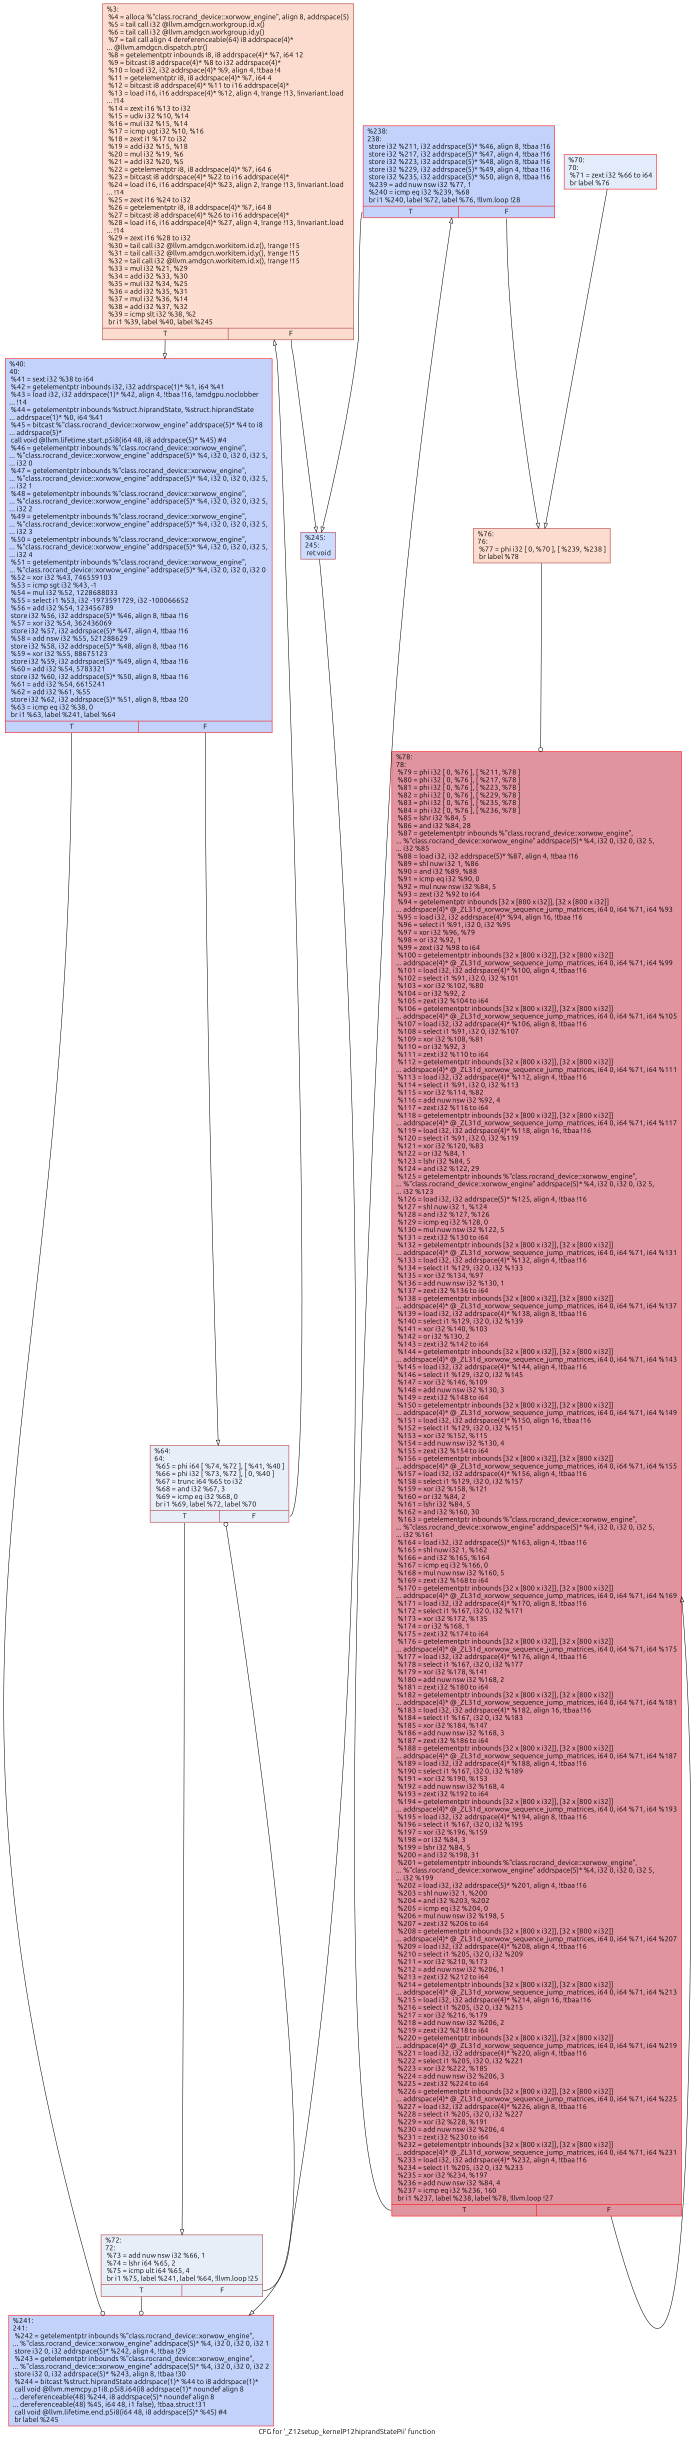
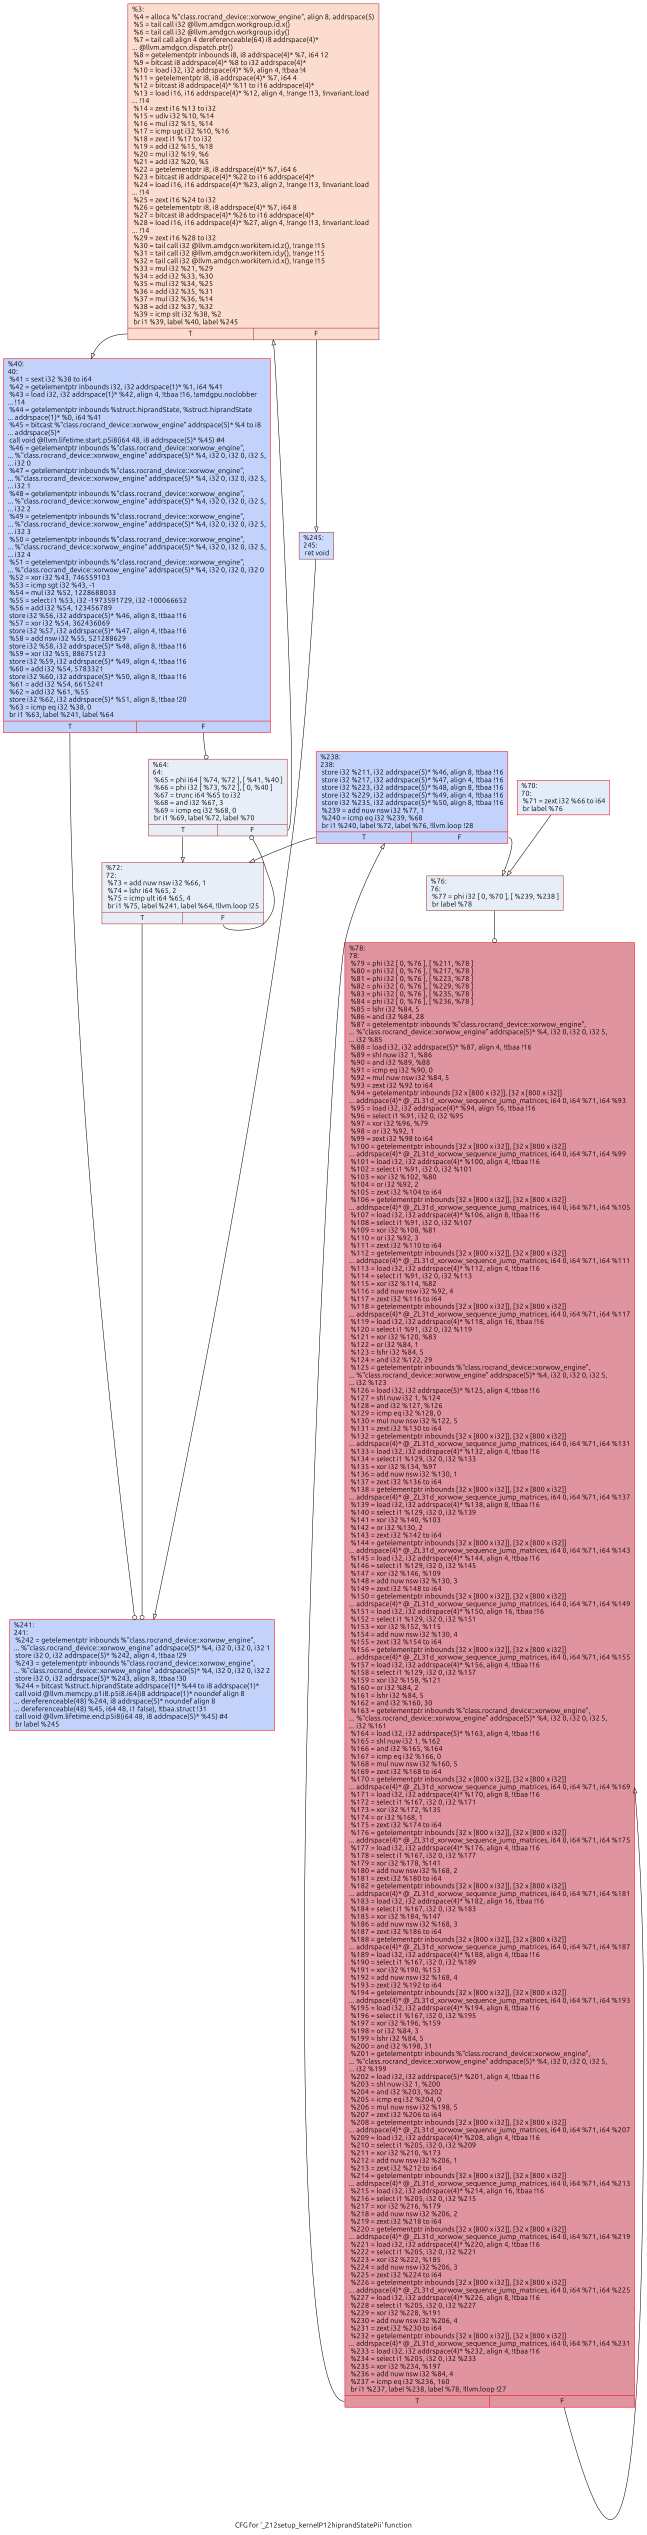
  digraph {
    fontname=Ubuntu
    label="CFG for '_Z12setup_kernelP12hiprandStatePii' function"
    node [color=brown fillcolor="#779af770" fontname=Ubuntu shape=record style=filled]
    edge [arrowhead=onormal fontname=Ubuntu tailport=s0]
    n1 [fillcolor="#f7af9170" label="{%3:\l  %4 = alloca %\"class.rocrand_device::xorwow_engine\", align 8, addrspace(5)\l  %5 = tail call i32 @llvm.amdgcn.workgroup.id.x()\l  %6 = tail call i32 @llvm.amdgcn.workgroup.id.y()\l  %7 = tail call align 4 dereferenceable(64) i8 addrspace(4)*\l... @llvm.amdgcn.dispatch.ptr()\l  %8 = getelementptr inbounds i8, i8 addrspace(4)* %7, i64 12\l  %9 = bitcast i8 addrspace(4)* %8 to i32 addrspace(4)*\l  %10 = load i32, i32 addrspace(4)* %9, align 4, !tbaa !4\l  %11 = getelementptr i8, i8 addrspace(4)* %7, i64 4\l  %12 = bitcast i8 addrspace(4)* %11 to i16 addrspace(4)*\l  %13 = load i16, i16 addrspace(4)* %12, align 4, !range !13, !invariant.load\l... !14\l  %14 = zext i16 %13 to i32\l  %15 = udiv i32 %10, %14\l  %16 = mul i32 %15, %14\l  %17 = icmp ugt i32 %10, %16\l  %18 = zext i1 %17 to i32\l  %19 = add i32 %15, %18\l  %20 = mul i32 %19, %6\l  %21 = add i32 %20, %5\l  %22 = getelementptr i8, i8 addrspace(4)* %7, i64 6\l  %23 = bitcast i8 addrspace(4)* %22 to i16 addrspace(4)*\l  %24 = load i16, i16 addrspace(4)* %23, align 2, !range !13, !invariant.load\l... !14\l  %25 = zext i16 %24 to i32\l  %26 = getelementptr i8, i8 addrspace(4)* %7, i64 8\l  %27 = bitcast i8 addrspace(4)* %26 to i16 addrspace(4)*\l  %28 = load i16, i16 addrspace(4)* %27, align 4, !range !13, !invariant.load\l... !14\l  %29 = zext i16 %28 to i32\l  %30 = tail call i32 @llvm.amdgcn.workitem.id.z(), !range !15\l  %31 = tail call i32 @llvm.amdgcn.workitem.id.y(), !range !15\l  %32 = tail call i32 @llvm.amdgcn.workitem.id.x(), !range !15\l  %33 = mul i32 %21, %29\l  %34 = add i32 %33, %30\l  %35 = mul i32 %34, %25\l  %36 = add i32 %35, %31\l  %37 = mul i32 %36, %14\l  %38 = add i32 %37, %32\l  %39 = icmp slt i32 %38, %2\l  br i1 %39, label %40, label %245\l|{<s0>T|<s1>F}}"]
    n2 [color=red label="{%40:\l40:                                               \l  %41 = sext i32 %38 to i64\l  %42 = getelementptr inbounds i32, i32 addrspace(1)* %1, i64 %41\l  %43 = load i32, i32 addrspace(1)* %42, align 4, !tbaa !16, !amdgpu.noclobber\l... !14\l  %44 = getelementptr inbounds %struct.hiprandState, %struct.hiprandState\l... addrspace(1)* %0, i64 %41\l  %45 = bitcast %\"class.rocrand_device::xorwow_engine\" addrspace(5)* %4 to i8\l... addrspace(5)*\l  call void @llvm.lifetime.start.p5i8(i64 48, i8 addrspace(5)* %45) #4\l  %46 = getelementptr inbounds %\"class.rocrand_device::xorwow_engine\",\l... %\"class.rocrand_device::xorwow_engine\" addrspace(5)* %4, i32 0, i32 0, i32 5,\l... i32 0\l  %47 = getelementptr inbounds %\"class.rocrand_device::xorwow_engine\",\l... %\"class.rocrand_device::xorwow_engine\" addrspace(5)* %4, i32 0, i32 0, i32 5,\l... i32 1\l  %48 = getelementptr inbounds %\"class.rocrand_device::xorwow_engine\",\l... %\"class.rocrand_device::xorwow_engine\" addrspace(5)* %4, i32 0, i32 0, i32 5,\l... i32 2\l  %49 = getelementptr inbounds %\"class.rocrand_device::xorwow_engine\",\l... %\"class.rocrand_device::xorwow_engine\" addrspace(5)* %4, i32 0, i32 0, i32 5,\l... i32 3\l  %50 = getelementptr inbounds %\"class.rocrand_device::xorwow_engine\",\l... %\"class.rocrand_device::xorwow_engine\" addrspace(5)* %4, i32 0, i32 0, i32 5,\l... i32 4\l  %51 = getelementptr inbounds %\"class.rocrand_device::xorwow_engine\",\l... %\"class.rocrand_device::xorwow_engine\" addrspace(5)* %4, i32 0, i32 0, i32 0\l  %52 = xor i32 %43, 746559103\l  %53 = icmp sgt i32 %43, -1\l  %54 = mul i32 %52, 1228688033\l  %55 = select i1 %53, i32 -1973591729, i32 -100066652\l  %56 = add i32 %54, 123456789\l  store i32 %56, i32 addrspace(5)* %46, align 8, !tbaa !16\l  %57 = xor i32 %54, 362436069\l  store i32 %57, i32 addrspace(5)* %47, align 4, !tbaa !16\l  %58 = add nsw i32 %55, 521288629\l  store i32 %58, i32 addrspace(5)* %48, align 8, !tbaa !16\l  %59 = xor i32 %55, 88675123\l  store i32 %59, i32 addrspace(5)* %49, align 4, !tbaa !16\l  %60 = add i32 %54, 5783321\l  store i32 %60, i32 addrspace(5)* %50, align 8, !tbaa !16\l  %61 = add i32 %54, 6615241\l  %62 = add i32 %61, %55\l  store i32 %62, i32 addrspace(5)* %51, align 8, !tbaa !20\l  %63 = icmp eq i32 %38, 0\l  br i1 %63, label %241, label %64\l|{<s0>T|<s1>F}}"]
    n3 [fillcolor="#8caffe70" label="{%245:\l245:                                              \l  ret void\l}"]
    n4 [color=red label="{%241:\l241:                                              \l  %242 = getelementptr inbounds %\"class.rocrand_device::xorwow_engine\",\l... %\"class.rocrand_device::xorwow_engine\" addrspace(5)* %4, i32 0, i32 0, i32 1\l  store i32 0, i32 addrspace(5)* %242, align 4, !tbaa !29\l  %243 = getelementptr inbounds %\"class.rocrand_device::xorwow_engine\",\l... %\"class.rocrand_device::xorwow_engine\" addrspace(5)* %4, i32 0, i32 0, i32 2\l  store i32 0, i32 addrspace(5)* %243, align 8, !tbaa !30\l  %244 = bitcast %struct.hiprandState addrspace(1)* %44 to i8 addrspace(1)*\l  call void @llvm.memcpy.p1i8.p5i8.i64(i8 addrspace(1)* noundef align 8\l... dereferenceable(48) %244, i8 addrspace(5)* noundef align 8\l... dereferenceable(48) %45, i64 48, i1 false), !tbaa.struct !31\l  call void @llvm.lifetime.end.p5i8(i64 48, i8 addrspace(5)* %45) #4\l  br label %245\l}"]
    n5 [fillcolor="#cbd8ee70" label="{%64:\l64:                                               \l  %65 = phi i64 [ %74, %72 ], [ %41, %40 ]\l  %66 = phi i32 [ %73, %72 ], [ 0, %40 ]\l  %67 = trunc i64 %65 to i32\l  %68 = and i32 %67, 3\l  %69 = icmp eq i32 %68, 0\l  br i1 %69, label %72, label %70\l|{<s0>T|<s1>F}}"]
    n6 [fillcolor="#cbd8ee70" label="{%72:\l72:                                               \l  %73 = add nuw nsw i32 %66, 1\l  %74 = lshr i64 %65, 2\l  %75 = icmp ult i64 %65, 4\l  br i1 %75, label %241, label %64, !llvm.loop !25\l|{<s0>T|<s1>F}}"]
    n7 [color=red fillcolor="#bfd3f670" label="{%70:\l70:                                               \l  %71 = zext i32 %66 to i64\l  br label %76\l}"]
-   n8 [fillcolor="#f7af9170" label="{%76:\l76:                                               \l  %77 = phi i32 [ 0, %70 ], [ %239, %238 ]\l  br label %78\l}"]
+   n8 [fillcolor="#cbd8ee70" label="{%76:\l76:                                               \l  %77 = phi i32 [ 0, %70 ], [ %239, %238 ]\l  br label %78\l}"]
    n9 [color=red fillcolor="#b70d2870" label="{%78:\l78:                                               \l  %79 = phi i32 [ 0, %76 ], [ %211, %78 ]\l  %80 = phi i32 [ 0, %76 ], [ %217, %78 ]\l  %81 = phi i32 [ 0, %76 ], [ %223, %78 ]\l  %82 = phi i32 [ 0, %76 ], [ %229, %78 ]\l  %83 = phi i32 [ 0, %76 ], [ %235, %78 ]\l  %84 = phi i32 [ 0, %76 ], [ %236, %78 ]\l  %85 = lshr i32 %84, 5\l  %86 = and i32 %84, 28\l  %87 = getelementptr inbounds %\"class.rocrand_device::xorwow_engine\",\l... %\"class.rocrand_device::xorwow_engine\" addrspace(5)* %4, i32 0, i32 0, i32 5,\l... i32 %85\l  %88 = load i32, i32 addrspace(5)* %87, align 4, !tbaa !16\l  %89 = shl nuw i32 1, %86\l  %90 = and i32 %89, %88\l  %91 = icmp eq i32 %90, 0\l  %92 = mul nuw nsw i32 %84, 5\l  %93 = zext i32 %92 to i64\l  %94 = getelementptr inbounds [32 x [800 x i32]], [32 x [800 x i32]]\l... addrspace(4)* @_ZL31d_xorwow_sequence_jump_matrices, i64 0, i64 %71, i64 %93\l  %95 = load i32, i32 addrspace(4)* %94, align 16, !tbaa !16\l  %96 = select i1 %91, i32 0, i32 %95\l  %97 = xor i32 %96, %79\l  %98 = or i32 %92, 1\l  %99 = zext i32 %98 to i64\l  %100 = getelementptr inbounds [32 x [800 x i32]], [32 x [800 x i32]]\l... addrspace(4)* @_ZL31d_xorwow_sequence_jump_matrices, i64 0, i64 %71, i64 %99\l  %101 = load i32, i32 addrspace(4)* %100, align 4, !tbaa !16\l  %102 = select i1 %91, i32 0, i32 %101\l  %103 = xor i32 %102, %80\l  %104 = or i32 %92, 2\l  %105 = zext i32 %104 to i64\l  %106 = getelementptr inbounds [32 x [800 x i32]], [32 x [800 x i32]]\l... addrspace(4)* @_ZL31d_xorwow_sequence_jump_matrices, i64 0, i64 %71, i64 %105\l  %107 = load i32, i32 addrspace(4)* %106, align 8, !tbaa !16\l  %108 = select i1 %91, i32 0, i32 %107\l  %109 = xor i32 %108, %81\l  %110 = or i32 %92, 3\l  %111 = zext i32 %110 to i64\l  %112 = getelementptr inbounds [32 x [800 x i32]], [32 x [800 x i32]]\l... addrspace(4)* @_ZL31d_xorwow_sequence_jump_matrices, i64 0, i64 %71, i64 %111\l  %113 = load i32, i32 addrspace(4)* %112, align 4, !tbaa !16\l  %114 = select i1 %91, i32 0, i32 %113\l  %115 = xor i32 %114, %82\l  %116 = add nuw nsw i32 %92, 4\l  %117 = zext i32 %116 to i64\l  %118 = getelementptr inbounds [32 x [800 x i32]], [32 x [800 x i32]]\l... addrspace(4)* @_ZL31d_xorwow_sequence_jump_matrices, i64 0, i64 %71, i64 %117\l  %119 = load i32, i32 addrspace(4)* %118, align 16, !tbaa !16\l  %120 = select i1 %91, i32 0, i32 %119\l  %121 = xor i32 %120, %83\l  %122 = or i32 %84, 1\l  %123 = lshr i32 %84, 5\l  %124 = and i32 %122, 29\l  %125 = getelementptr inbounds %\"class.rocrand_device::xorwow_engine\",\l... %\"class.rocrand_device::xorwow_engine\" addrspace(5)* %4, i32 0, i32 0, i32 5,\l... i32 %123\l  %126 = load i32, i32 addrspace(5)* %125, align 4, !tbaa !16\l  %127 = shl nuw i32 1, %124\l  %128 = and i32 %127, %126\l  %129 = icmp eq i32 %128, 0\l  %130 = mul nuw nsw i32 %122, 5\l  %131 = zext i32 %130 to i64\l  %132 = getelementptr inbounds [32 x [800 x i32]], [32 x [800 x i32]]\l... addrspace(4)* @_ZL31d_xorwow_sequence_jump_matrices, i64 0, i64 %71, i64 %131\l  %133 = load i32, i32 addrspace(4)* %132, align 4, !tbaa !16\l  %134 = select i1 %129, i32 0, i32 %133\l  %135 = xor i32 %134, %97\l  %136 = add nuw nsw i32 %130, 1\l  %137 = zext i32 %136 to i64\l  %138 = getelementptr inbounds [32 x [800 x i32]], [32 x [800 x i32]]\l... addrspace(4)* @_ZL31d_xorwow_sequence_jump_matrices, i64 0, i64 %71, i64 %137\l  %139 = load i32, i32 addrspace(4)* %138, align 8, !tbaa !16\l  %140 = select i1 %129, i32 0, i32 %139\l  %141 = xor i32 %140, %103\l  %142 = or i32 %130, 2\l  %143 = zext i32 %142 to i64\l  %144 = getelementptr inbounds [32 x [800 x i32]], [32 x [800 x i32]]\l... addrspace(4)* @_ZL31d_xorwow_sequence_jump_matrices, i64 0, i64 %71, i64 %143\l  %145 = load i32, i32 addrspace(4)* %144, align 4, !tbaa !16\l  %146 = select i1 %129, i32 0, i32 %145\l  %147 = xor i32 %146, %109\l  %148 = add nuw nsw i32 %130, 3\l  %149 = zext i32 %148 to i64\l  %150 = getelementptr inbounds [32 x [800 x i32]], [32 x [800 x i32]]\l... addrspace(4)* @_ZL31d_xorwow_sequence_jump_matrices, i64 0, i64 %71, i64 %149\l  %151 = load i32, i32 addrspace(4)* %150, align 16, !tbaa !16\l  %152 = select i1 %129, i32 0, i32 %151\l  %153 = xor i32 %152, %115\l  %154 = add nuw nsw i32 %130, 4\l  %155 = zext i32 %154 to i64\l  %156 = getelementptr inbounds [32 x [800 x i32]], [32 x [800 x i32]]\l... addrspace(4)* @_ZL31d_xorwow_sequence_jump_matrices, i64 0, i64 %71, i64 %155\l  %157 = load i32, i32 addrspace(4)* %156, align 4, !tbaa !16\l  %158 = select i1 %129, i32 0, i32 %157\l  %159 = xor i32 %158, %121\l  %160 = or i32 %84, 2\l  %161 = lshr i32 %84, 5\l  %162 = and i32 %160, 30\l  %163 = getelementptr inbounds %\"class.rocrand_device::xorwow_engine\",\l... %\"class.rocrand_device::xorwow_engine\" addrspace(5)* %4, i32 0, i32 0, i32 5,\l... i32 %161\l  %164 = load i32, i32 addrspace(5)* %163, align 4, !tbaa !16\l  %165 = shl nuw i32 1, %162\l  %166 = and i32 %165, %164\l  %167 = icmp eq i32 %166, 0\l  %168 = mul nuw nsw i32 %160, 5\l  %169 = zext i32 %168 to i64\l  %170 = getelementptr inbounds [32 x [800 x i32]], [32 x [800 x i32]]\l... addrspace(4)* @_ZL31d_xorwow_sequence_jump_matrices, i64 0, i64 %71, i64 %169\l  %171 = load i32, i32 addrspace(4)* %170, align 8, !tbaa !16\l  %172 = select i1 %167, i32 0, i32 %171\l  %173 = xor i32 %172, %135\l  %174 = or i32 %168, 1\l  %175 = zext i32 %174 to i64\l  %176 = getelementptr inbounds [32 x [800 x i32]], [32 x [800 x i32]]\l... addrspace(4)* @_ZL31d_xorwow_sequence_jump_matrices, i64 0, i64 %71, i64 %175\l  %177 = load i32, i32 addrspace(4)* %176, align 4, !tbaa !16\l  %178 = select i1 %167, i32 0, i32 %177\l  %179 = xor i32 %178, %141\l  %180 = add nuw nsw i32 %168, 2\l  %181 = zext i32 %180 to i64\l  %182 = getelementptr inbounds [32 x [800 x i32]], [32 x [800 x i32]]\l... addrspace(4)* @_ZL31d_xorwow_sequence_jump_matrices, i64 0, i64 %71, i64 %181\l  %183 = load i32, i32 addrspace(4)* %182, align 16, !tbaa !16\l  %184 = select i1 %167, i32 0, i32 %183\l  %185 = xor i32 %184, %147\l  %186 = add nuw nsw i32 %168, 3\l  %187 = zext i32 %186 to i64\l  %188 = getelementptr inbounds [32 x [800 x i32]], [32 x [800 x i32]]\l... addrspace(4)* @_ZL31d_xorwow_sequence_jump_matrices, i64 0, i64 %71, i64 %187\l  %189 = load i32, i32 addrspace(4)* %188, align 4, !tbaa !16\l  %190 = select i1 %167, i32 0, i32 %189\l  %191 = xor i32 %190, %153\l  %192 = add nuw nsw i32 %168, 4\l  %193 = zext i32 %192 to i64\l  %194 = getelementptr inbounds [32 x [800 x i32]], [32 x [800 x i32]]\l... addrspace(4)* @_ZL31d_xorwow_sequence_jump_matrices, i64 0, i64 %71, i64 %193\l  %195 = load i32, i32 addrspace(4)* %194, align 8, !tbaa !16\l  %196 = select i1 %167, i32 0, i32 %195\l  %197 = xor i32 %196, %159\l  %198 = or i32 %84, 3\l  %199 = lshr i32 %84, 5\l  %200 = and i32 %198, 31\l  %201 = getelementptr inbounds %\"class.rocrand_device::xorwow_engine\",\l... %\"class.rocrand_device::xorwow_engine\" addrspace(5)* %4, i32 0, i32 0, i32 5,\l... i32 %199\l  %202 = load i32, i32 addrspace(5)* %201, align 4, !tbaa !16\l  %203 = shl nuw i32 1, %200\l  %204 = and i32 %203, %202\l  %205 = icmp eq i32 %204, 0\l  %206 = mul nuw nsw i32 %198, 5\l  %207 = zext i32 %206 to i64\l  %208 = getelementptr inbounds [32 x [800 x i32]], [32 x [800 x i32]]\l... addrspace(4)* @_ZL31d_xorwow_sequence_jump_matrices, i64 0, i64 %71, i64 %207\l  %209 = load i32, i32 addrspace(4)* %208, align 4, !tbaa !16\l  %210 = select i1 %205, i32 0, i32 %209\l  %211 = xor i32 %210, %173\l  %212 = add nuw nsw i32 %206, 1\l  %213 = zext i32 %212 to i64\l  %214 = getelementptr inbounds [32 x [800 x i32]], [32 x [800 x i32]]\l... addrspace(4)* @_ZL31d_xorwow_sequence_jump_matrices, i64 0, i64 %71, i64 %213\l  %215 = load i32, i32 addrspace(4)* %214, align 16, !tbaa !16\l  %216 = select i1 %205, i32 0, i32 %215\l  %217 = xor i32 %216, %179\l  %218 = add nuw nsw i32 %206, 2\l  %219 = zext i32 %218 to i64\l  %220 = getelementptr inbounds [32 x [800 x i32]], [32 x [800 x i32]]\l... addrspace(4)* @_ZL31d_xorwow_sequence_jump_matrices, i64 0, i64 %71, i64 %219\l  %221 = load i32, i32 addrspace(4)* %220, align 4, !tbaa !16\l  %222 = select i1 %205, i32 0, i32 %221\l  %223 = xor i32 %222, %185\l  %224 = add nuw nsw i32 %206, 3\l  %225 = zext i32 %224 to i64\l  %226 = getelementptr inbounds [32 x [800 x i32]], [32 x [800 x i32]]\l... addrspace(4)* @_ZL31d_xorwow_sequence_jump_matrices, i64 0, i64 %71, i64 %225\l  %227 = load i32, i32 addrspace(4)* %226, align 8, !tbaa !16\l  %228 = select i1 %205, i32 0, i32 %227\l  %229 = xor i32 %228, %191\l  %230 = add nuw nsw i32 %206, 4\l  %231 = zext i32 %230 to i64\l  %232 = getelementptr inbounds [32 x [800 x i32]], [32 x [800 x i32]]\l... addrspace(4)* @_ZL31d_xorwow_sequence_jump_matrices, i64 0, i64 %71, i64 %231\l  %233 = load i32, i32 addrspace(4)* %232, align 4, !tbaa !16\l  %234 = select i1 %205, i32 0, i32 %233\l  %235 = xor i32 %234, %197\l  %236 = add nuw nsw i32 %84, 4\l  %237 = icmp eq i32 %236, 160\l  br i1 %237, label %238, label %78, !llvm.loop !27\l|{<s0>T|<s1>F}}"]
    n10 [color=red label="{%238:\l238:                                              \l  store i32 %211, i32 addrspace(5)* %46, align 8, !tbaa !16\l  store i32 %217, i32 addrspace(5)* %47, align 4, !tbaa !16\l  store i32 %223, i32 addrspace(5)* %48, align 8, !tbaa !16\l  store i32 %229, i32 addrspace(5)* %49, align 4, !tbaa !16\l  store i32 %235, i32 addrspace(5)* %50, align 8, !tbaa !16\l  %239 = add nuw nsw i32 %77, 1\l  %240 = icmp eq i32 %239, %68\l  br i1 %240, label %72, label %76, !llvm.loop !28\l|{<s0>T|<s1>F}}"]
    n1 -> n2
    n1 -> n3 [tailport=s1]
    n2 -> n4 [arrowhead=odot]
-   n2 -> n5 [tailport=s1]
+   n2 -> n5 [arrowhead=odot tailport=s1]
    n3 -> n4
    n5 -> n1 [tailport=s1]
    n5 -> n6
    n6 -> n4 [arrowhead=odot]
    n6 -> n5 [arrowhead=odot tailport=s1]
    n7 -> n8
    n8 -> n9 [arrowhead=odot]
    n9 -> n9 [tailport=s1]
    n9 -> n10
-   n10 -> n3
+   n10 -> n6
    n10 -> n8 [tailport=s1]
  }
